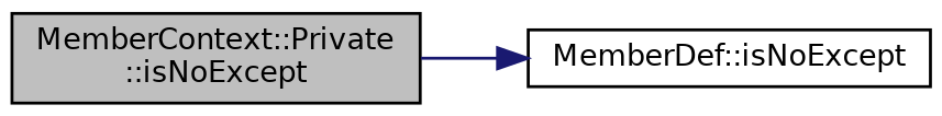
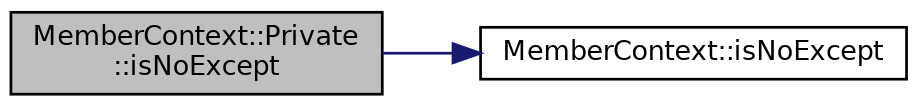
  digraph {
    rankdir=LR
    node [color=black fontname=Helvetica fontsize=10 shape=record style=filled]
    n1 [fillcolor=grey75 fontcolor=black height=0.2 label="MemberContext::Private\l::isNoExcept" width=0.4]
-   n2 [fillcolor=white height=0.2 label="MemberDef::isNoExcept" width=0.4]
+   n2 [fillcolor=white height=0.2 label="MemberContext::isNoExcept" width=0.4]
    n1 -> n2 [color=midnightblue fontname=Helvetica fontsize=10 labelfontname=Helvetica labelfontsize=10 style=solid]
  }
